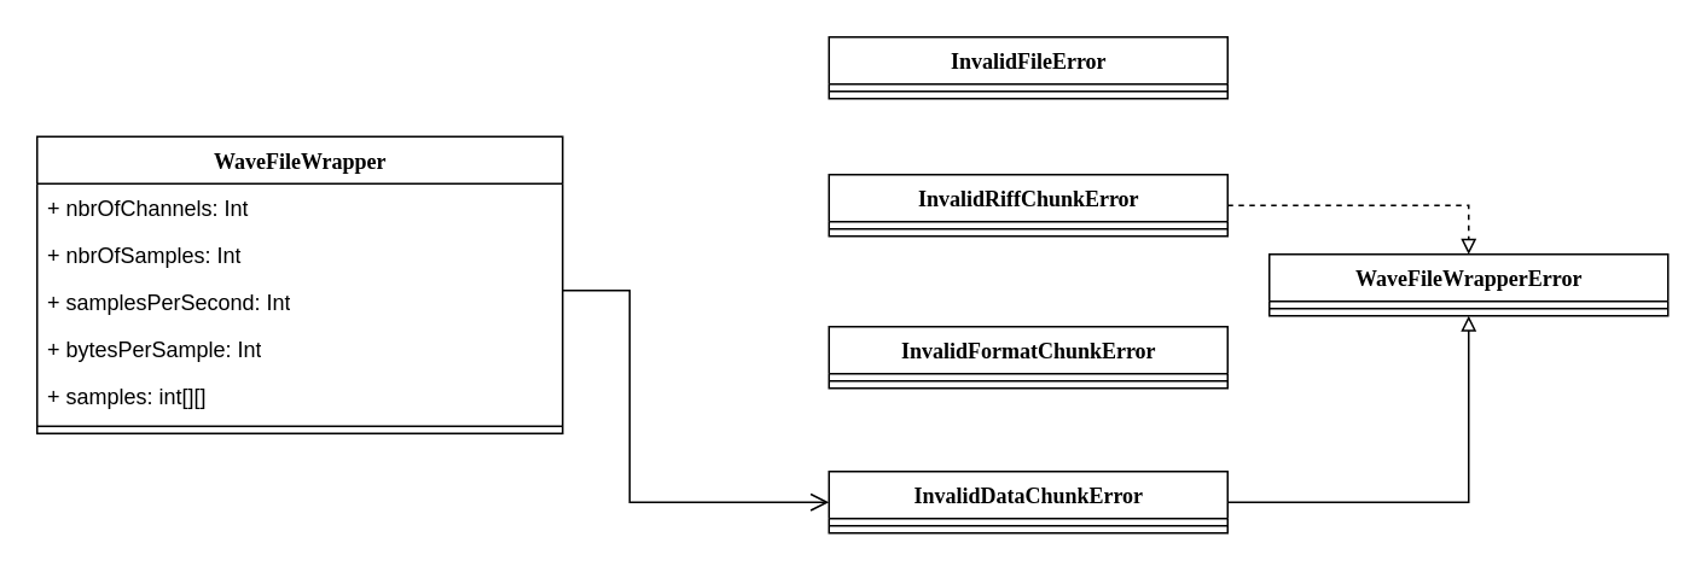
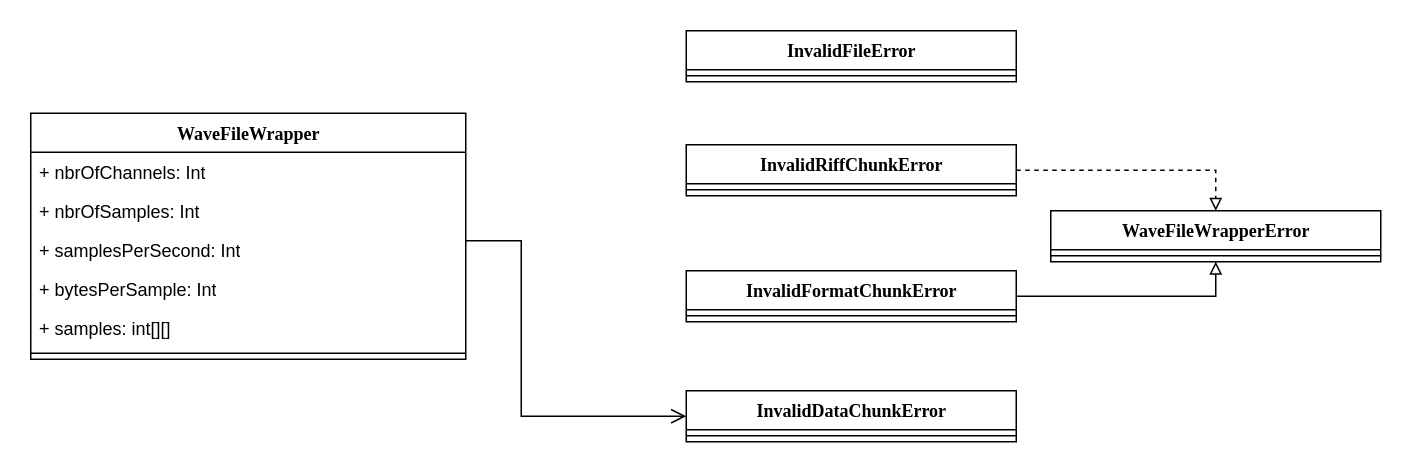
  <mxCell id="0" />
  <mxCell id="1" parent="0" />
  <mxCell id="2" value="WaveFileWrapper" style="swimlane;html=1;fontStyle=1;align=center;verticalAlign=top;childLayout=stackLayout;horizontal=1;startSize=26;horizontalStack=0;resizeParent=1;resizeLast=0;collapsible=1;marginBottom=0;swimlaneFillColor=#ffffff;rounded=0;shadow=0;comic=0;labelBackgroundColor=none;strokeWidth=1;fillColor=none;fontFamily=Verdana;fontSize=12" parent="1" vertex="1"><mxGeometry x="20" y="75" width="290" height="164" as="geometry" /></mxCell>
  <mxCell id="3" value="+ nbrOfChannels: Int" style="text;html=1;strokeColor=none;fillColor=none;align=left;verticalAlign=top;spacingLeft=4;spacingRight=4;whiteSpace=wrap;overflow=hidden;rotatable=0;points=[[0,0.5],[1,0.5]];portConstraint=eastwest;" parent="2" vertex="1"><mxGeometry y="26" width="290" height="26" as="geometry" /></mxCell>
  <mxCell id="4" value="+ nbrOfSamples: Int" style="text;html=1;strokeColor=none;fillColor=none;align=left;verticalAlign=top;spacingLeft=4;spacingRight=4;whiteSpace=wrap;overflow=hidden;rotatable=0;points=[[0,0.5],[1,0.5]];portConstraint=eastwest;" parent="2" vertex="1"><mxGeometry y="52" width="290" height="26" as="geometry" /></mxCell>
  <mxCell id="5" value="+ samplesPerSecond: Int" style="text;html=1;strokeColor=none;fillColor=none;align=left;verticalAlign=top;spacingLeft=4;spacingRight=4;whiteSpace=wrap;overflow=hidden;rotatable=0;points=[[0,0.5],[1,0.5]];portConstraint=eastwest;" parent="2" vertex="1"><mxGeometry y="78" width="290" height="26" as="geometry" /></mxCell>
  <mxCell id="6" value="+ bytesPerSample: Int" style="text;html=1;strokeColor=none;fillColor=none;align=left;verticalAlign=top;spacingLeft=4;spacingRight=4;whiteSpace=wrap;overflow=hidden;rotatable=0;points=[[0,0.5],[1,0.5]];portConstraint=eastwest;" parent="2" vertex="1"><mxGeometry y="104" width="290" height="26" as="geometry" /></mxCell>
  <mxCell id="7" value="+ samples: int[][]" style="text;html=1;strokeColor=none;fillColor=none;align=left;verticalAlign=top;spacingLeft=4;spacingRight=4;whiteSpace=wrap;overflow=hidden;rotatable=0;points=[[0,0.5],[1,0.5]];portConstraint=eastwest;" parent="2" vertex="1"><mxGeometry y="130" width="290" height="26" as="geometry" /></mxCell>
  <mxCell id="8" value="" style="line;html=1;strokeWidth=1;fillColor=none;align=left;verticalAlign=middle;spacingTop=-1;spacingLeft=3;spacingRight=3;rotatable=0;labelPosition=right;points=[];portConstraint=eastwest;" parent="2" vertex="1"><mxGeometry y="156" width="290" height="8" as="geometry" /></mxCell>
  <mxCell id="9" value="InvalidDataChunkError" style="swimlane;html=1;fontStyle=1;align=center;verticalAlign=top;childLayout=stackLayout;horizontal=1;startSize=26;horizontalStack=0;resizeParent=1;resizeLast=0;collapsible=1;marginBottom=0;swimlaneFillColor=#ffffff;rounded=0;shadow=0;comic=0;labelBackgroundColor=none;strokeWidth=1;fillColor=none;fontFamily=Verdana;fontSize=12" vertex="1" parent="1"><mxGeometry x="457" y="260" width="220" height="34" as="geometry" /></mxCell>
  <mxCell id="10" value="" style="line;html=1;strokeWidth=1;fillColor=none;align=left;verticalAlign=middle;spacingTop=-1;spacingLeft=3;spacingRight=3;rotatable=0;labelPosition=right;points=[];portConstraint=eastwest;" vertex="1" parent="9"><mxGeometry y="26" width="220" height="8" as="geometry" /></mxCell>
  <mxCell id="11" value="InvalidFileError" style="swimlane;html=1;fontStyle=1;align=center;verticalAlign=top;childLayout=stackLayout;horizontal=1;startSize=26;horizontalStack=0;resizeParent=1;resizeLast=0;collapsible=1;marginBottom=0;swimlaneFillColor=#ffffff;rounded=0;shadow=0;comic=0;labelBackgroundColor=none;strokeWidth=1;fillColor=none;fontFamily=Verdana;fontSize=12" vertex="1" parent="1"><mxGeometry x="457" y="20" width="220" height="34" as="geometry" /></mxCell>
  <mxCell id="12" value="" style="line;html=1;strokeWidth=1;fillColor=none;align=left;verticalAlign=middle;spacingTop=-1;spacingLeft=3;spacingRight=3;rotatable=0;labelPosition=right;points=[];portConstraint=eastwest;" vertex="1" parent="11"><mxGeometry y="26" width="220" height="8" as="geometry" /></mxCell>
  <mxCell id="13" value="InvalidRiffChunkError" style="swimlane;html=1;fontStyle=1;align=center;verticalAlign=top;childLayout=stackLayout;horizontal=1;startSize=26;horizontalStack=0;resizeParent=1;resizeLast=0;collapsible=1;marginBottom=0;swimlaneFillColor=#ffffff;rounded=0;shadow=0;comic=0;labelBackgroundColor=none;strokeWidth=1;fillColor=none;fontFamily=Verdana;fontSize=12" vertex="1" parent="1"><mxGeometry x="457" y="96" width="220" height="34" as="geometry" /></mxCell>
  <mxCell id="14" value="" style="line;html=1;strokeWidth=1;fillColor=none;align=left;verticalAlign=middle;spacingTop=-1;spacingLeft=3;spacingRight=3;rotatable=0;labelPosition=right;points=[];portConstraint=eastwest;" vertex="1" parent="13"><mxGeometry y="26" width="220" height="8" as="geometry" /></mxCell>
  <mxCell id="15" value="InvalidFormatChunkError" style="swimlane;html=1;fontStyle=1;align=center;verticalAlign=top;childLayout=stackLayout;horizontal=1;startSize=26;horizontalStack=0;resizeParent=1;resizeLast=0;collapsible=1;marginBottom=0;swimlaneFillColor=#ffffff;rounded=0;shadow=0;comic=0;labelBackgroundColor=none;strokeWidth=1;fillColor=none;fontFamily=Verdana;fontSize=12" vertex="1" parent="1"><mxGeometry x="457" y="180" width="220" height="34" as="geometry" /></mxCell>
  <mxCell id="16" value="" style="line;html=1;strokeWidth=1;fillColor=none;align=left;verticalAlign=middle;spacingTop=-1;spacingLeft=3;spacingRight=3;rotatable=0;labelPosition=right;points=[];portConstraint=eastwest;" vertex="1" parent="15"><mxGeometry y="26" width="220" height="8" as="geometry" /></mxCell>
  <mxCell id="17" value="WaveFileWrapperError" style="swimlane;html=1;fontStyle=1;align=center;verticalAlign=top;childLayout=stackLayout;horizontal=1;startSize=26;horizontalStack=0;resizeParent=1;resizeLast=0;collapsible=1;marginBottom=0;swimlaneFillColor=#ffffff;rounded=0;shadow=0;comic=0;labelBackgroundColor=none;strokeWidth=1;fillColor=none;fontFamily=Verdana;fontSize=12" vertex="1" parent="1"><mxGeometry x="700" y="140" width="220" height="34" as="geometry" /></mxCell>
  <mxCell id="18" value="" style="line;html=1;strokeWidth=1;fillColor=none;align=left;verticalAlign=middle;spacingTop=-1;spacingLeft=3;spacingRight=3;rotatable=0;labelPosition=right;points=[];portConstraint=eastwest;" vertex="1" parent="17"><mxGeometry y="26" width="220" height="8" as="geometry" /></mxCell>
+ <mxCell id="19" value="" style="html=1;labelBackgroundColor=#ffffff;jettySize=auto;orthogonalLoop=1;fontSize=14;rounded=0;jumpStyle=gap;edgeStyle=orthogonalEdgeStyle;startArrow=none;endArrow=block;endFill=0;strokeWidth=1;" edge="1" parent="1" source="15" target="17"><mxGeometry width="48" height="48" relative="1" as="geometry"><mxPoint x="687" y="47" as="sourcePoint" /><mxPoint x="1017" y="156" as="targetPoint" /></mxGeometry></mxCell>
  <mxCell id="20" value="" style="html=1;labelBackgroundColor=#ffffff;jettySize=auto;orthogonalLoop=1;fontSize=14;rounded=0;jumpStyle=gap;edgeStyle=orthogonalEdgeStyle;startArrow=none;endArrow=block;endFill=0;strokeWidth=1;dashed=1;" edge="1" parent="1" source="13" target="17"><mxGeometry width="48" height="48" relative="1" as="geometry"><mxPoint x="697" y="57" as="sourcePoint" /><mxPoint x="1027" y="166" as="targetPoint" /></mxGeometry></mxCell>
- <mxCell id="21" value="" style="html=1;labelBackgroundColor=#ffffff;jettySize=auto;orthogonalLoop=1;fontSize=14;rounded=0;jumpStyle=gap;edgeStyle=orthogonalEdgeStyle;startArrow=none;endArrow=block;endFill=0;strokeWidth=1;" edge="1" parent="1" source="9" target="17"><mxGeometry width="48" height="48" relative="1" as="geometry"><mxPoint x="707" y="67" as="sourcePoint" /><mxPoint x="1037" y="176" as="targetPoint" /></mxGeometry></mxCell>
  <mxCell id="22" value="" style="endArrow=open;startArrow=none;endFill=0;startFill=0;endSize=8;html=1;verticalAlign=bottom;dashed=0;labelBackgroundColor=none;rounded=0;edgeStyle=orthogonalEdgeStyle;" edge="1" parent="1" source="2" target="9"><mxGeometry x="-0.671" y="12" width="160" relative="1" as="geometry"><mxPoint x="237" y="182" as="sourcePoint" /><mxPoint x="477" y="133" as="targetPoint" /><Array as="points"><mxPoint x="347" y="160" /><mxPoint x="347" y="277" /></Array><mxPoint as="offset" /></mxGeometry></mxCell>
